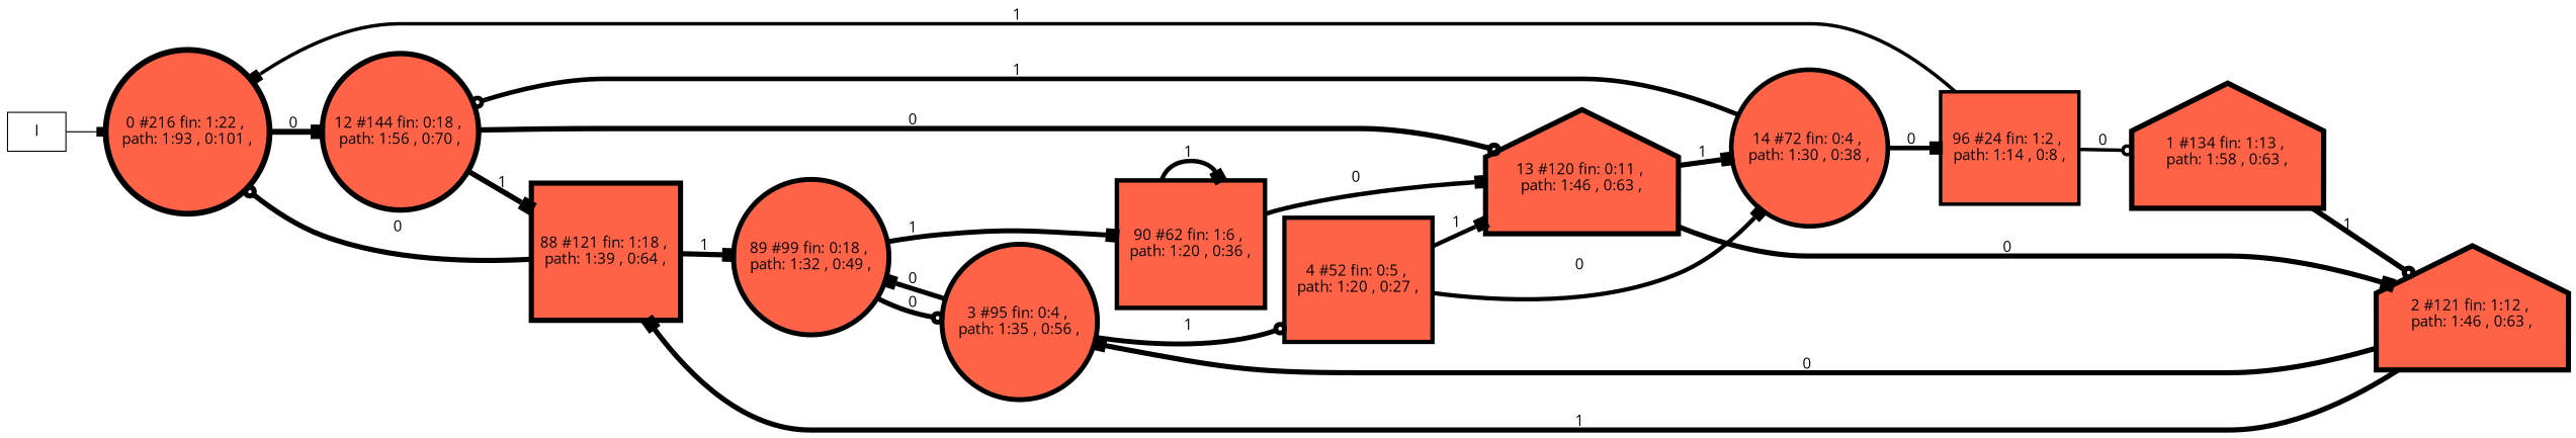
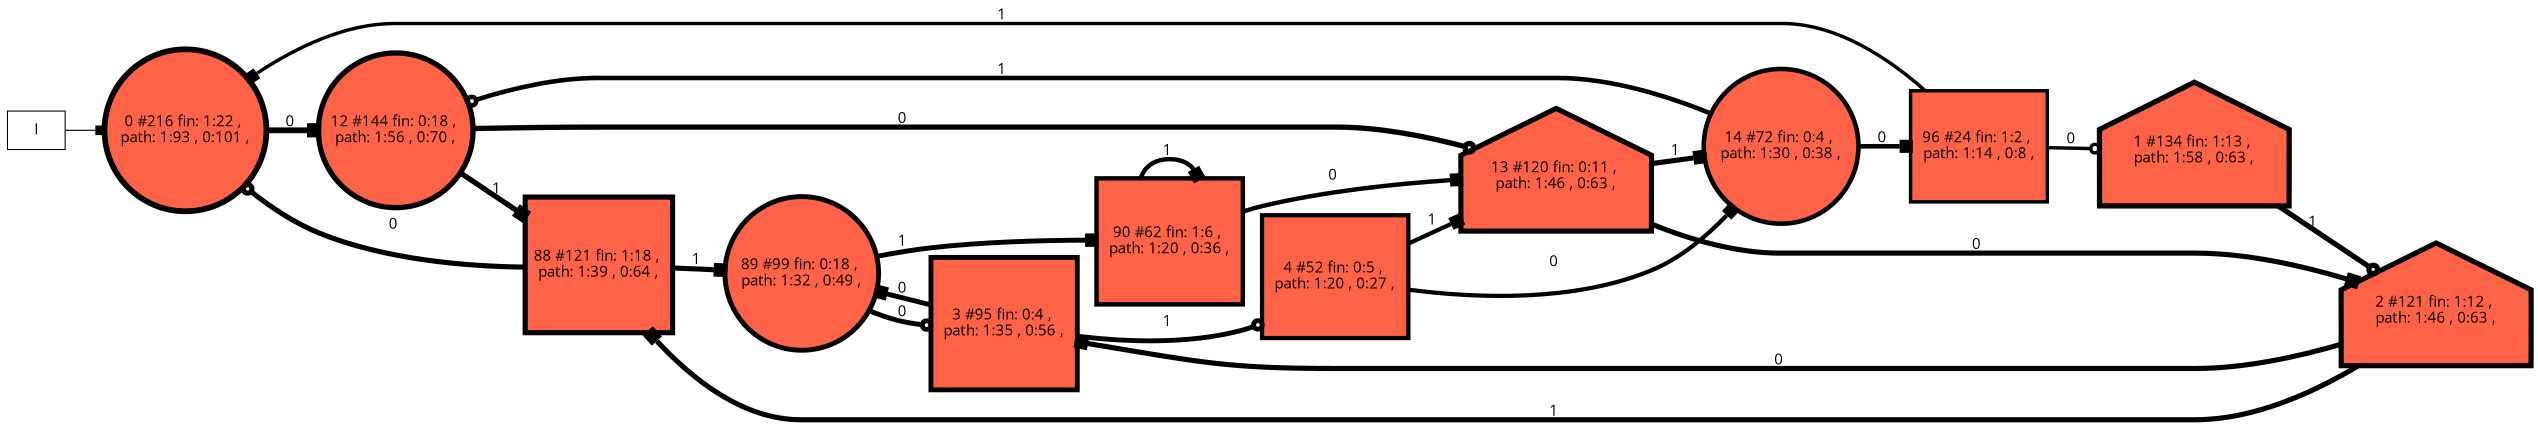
  digraph {
    fontname="Open Sans"
    rankdir=LR
    node [fillcolor=tomato fontname="Open Sans" penwidth=4.80402 shape=circle style=filled]
    edge [arrowhead=box fontname="Open Sans" penwidth=4.80402]
    n1 [height=1.85315 label="0 #216 fin: 1:22 , \n path: 1:93 , 0:101 , " penwidth=5.3799 width=1.85315]
    n2 [height=1.78787 label="12 #144 fin: 0:18 , \n path: 1:56 , 0:70 , " penwidth=4.97673 width=1.78787]
    n3 [height=1.77585 label="1 #134 fin: 1:13 , \n path: 1:58 , 0:63 , " penwidth=4.90527 shape=house width=1.77585]
    n4 [height=1.75855 label="2 #121 fin: 1:12 , \n path: 1:46 , 0:63 , " shape=house width=1.75855]
    n5 [height=1.75855 label="88 #121 fin: 1:18 , \n path: 1:39 , 0:64 , " shape=box width=1.75855]
    n6 [height=1.75713 label="13 #120 fin: 0:11 , \n path: 1:46 , 0:63 , " penwidth=4.79579 shape=house width=1.75713]
    I [shape=box fillcolor="" penwidth="" style=""]
-   n8 [height=1.71638 label="3 #95 fin: 0:4 , \n path: 1:35 , 0:56 , " penwidth=4.56435 width=1.71638]
+   n8 [height=1.71638 label="3 #95 fin: 0:4 , \n path: 1:35 , 0:56 , " penwidth=4.56435 shape=box width=1.71638]
    n9 [height=1.72369 label="89 #99 fin: 0:18 , \n path: 1:32 , 0:49 , " penwidth=4.60517 width=1.72369]
    n10 [height=1.66591 label="14 #72 fin: 0:4 , \n path: 1:30 , 0:38 , " penwidth=4.29046 width=1.66591]
    n11 [height=1.60348 label="4 #52 fin: 0:5 , \n path: 1:20 , 0:27 , " penwidth=3.97029 shape=box width=1.60348]
    n12 [height=1.63766 label="90 #62 fin: 1:6 , \n path: 1:20 , 0:36 , " penwidth=4.14313 shape=box width=1.63766]
    n13 [height=1.43957 label="96 #24 fin: 1:2 , \n path: 1:14 , 0:8 , " penwidth=3.21888 shape=box width=1.43957]
    n1 -> n2 [label="0 " penwidth=5.3799]
    n2 -> n5 [label="1 " penwidth=4.97673]
    n2 -> n6 [arrowhead=odot label="0 " penwidth=4.97673]
    n3 -> n4 [arrowhead=odot label="1 " penwidth=4.90527]
    n4 -> n5 [label="1 "]
    n4 -> n8 [label="0 "]
    n5 -> n1 [arrowhead=odot label="0 "]
    n5 -> n9 [label="1 "]
    n6 -> n4 [label="0 " penwidth=4.79579]
    n6 -> n10 [label="1 " penwidth=4.79579]
    I -> n1 [penwidth=""]
    n8 -> n9 [label="0 " penwidth=4.56435]
    n8 -> n11 [arrowhead=odot label="1 " penwidth=4.56435]
    n9 -> n8 [arrowhead=odot label="0 " penwidth=4.60517]
    n9 -> n12 [label="1 " penwidth=4.60517]
    n10 -> n2 [arrowhead=odot label="1 " penwidth=4.29046]
    n10 -> n13 [label="0 " penwidth=4.29046]
    n11 -> n6 [label="1 " penwidth=3.97029]
    n11 -> n10 [label="0 " penwidth=3.97029]
    n12 -> n6 [label="0 " penwidth=4.14313]
    n12 -> n12 [label="1 " penwidth=4.14313]
    n13 -> n1 [label="1 " penwidth=3.21888]
    n13 -> n3 [arrowhead=odot label="0 " penwidth=3.21888]
  }
